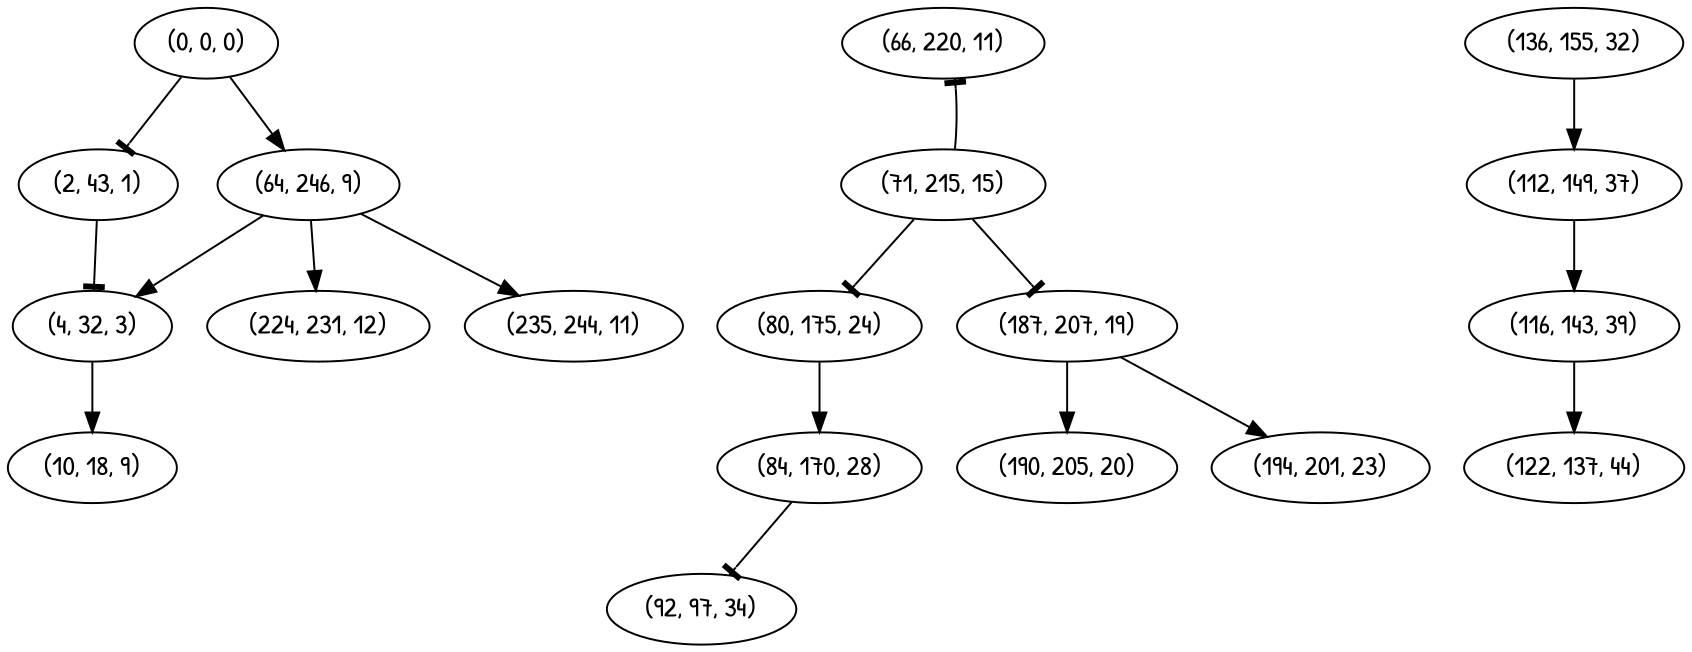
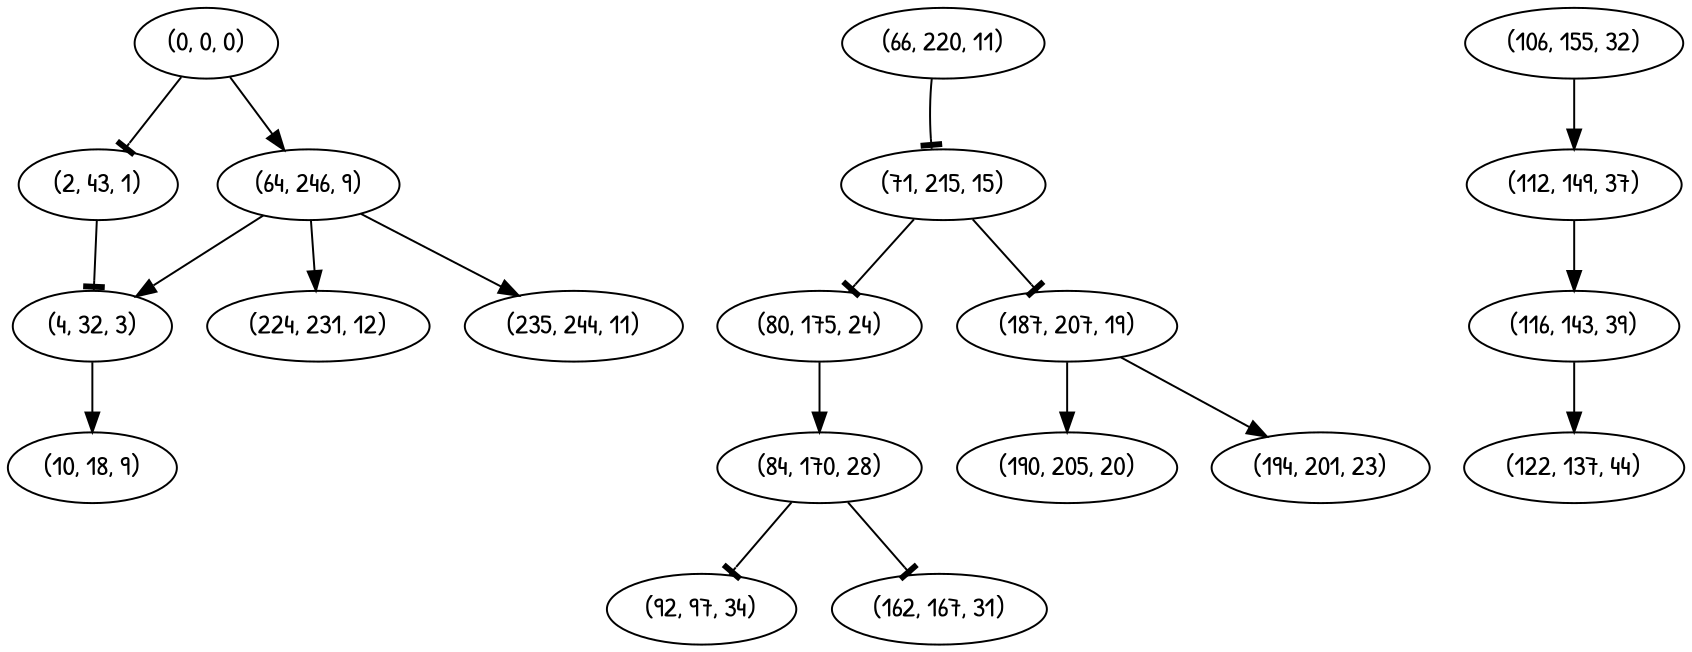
  digraph {
    fontname="Patrick Hand"
    node [fontname="Patrick Hand"]
    edge [arrowhead=normal fontname="Patrick Hand"]
    "(0, 0, 0)"
    "(2, 43, 1)"
    "(64, 246, 9)"
    "(4, 32, 3)"
    "(224, 231, 12)"
    "(235, 244, 11)"
    "(10, 18, 9)"
    "(66, 220, 11)"
    "(71, 215, 15)"
    "(80, 175, 24)"
    "(187, 207, 19)"
    "(84, 170, 28)"
    "(190, 205, 20)"
    "(194, 201, 23)"
    "(92, 97, 34)"
-   "(106, 155, 32)" [label="(136, 155, 32)"]
+   "(162, 167, 31)"
+   "(106, 155, 32)"
    "(112, 149, 37)"
    "(116, 143, 39)"
    "(122, 137, 44)"
    "(0, 0, 0)" -> "(2, 43, 1)" [arrowhead=tee]
    "(0, 0, 0)" -> "(64, 246, 9)"
    "(2, 43, 1)" -> "(4, 32, 3)" [arrowhead=tee]
    "(64, 246, 9)" -> "(4, 32, 3)"
    "(64, 246, 9)" -> "(224, 231, 12)"
    "(64, 246, 9)" -> "(235, 244, 11)"
    "(4, 32, 3)" -> "(10, 18, 9)"
-   "(71, 215, 15)" -> "(66, 220, 11)" [arrowhead=tee]
+   "(66, 220, 11)" -> "(71, 215, 15)" [arrowhead=tee]
    "(71, 215, 15)" -> "(80, 175, 24)" [arrowhead=tee]
    "(71, 215, 15)" -> "(187, 207, 19)" [arrowhead=tee]
    "(80, 175, 24)" -> "(84, 170, 28)"
    "(187, 207, 19)" -> "(190, 205, 20)"
    "(187, 207, 19)" -> "(194, 201, 23)"
    "(84, 170, 28)" -> "(92, 97, 34)" [arrowhead=tee]
+   "(84, 170, 28)" -> "(162, 167, 31)" [arrowhead=tee]
    "(106, 155, 32)" -> "(112, 149, 37)"
    "(112, 149, 37)" -> "(116, 143, 39)"
    "(116, 143, 39)" -> "(122, 137, 44)"
  }
